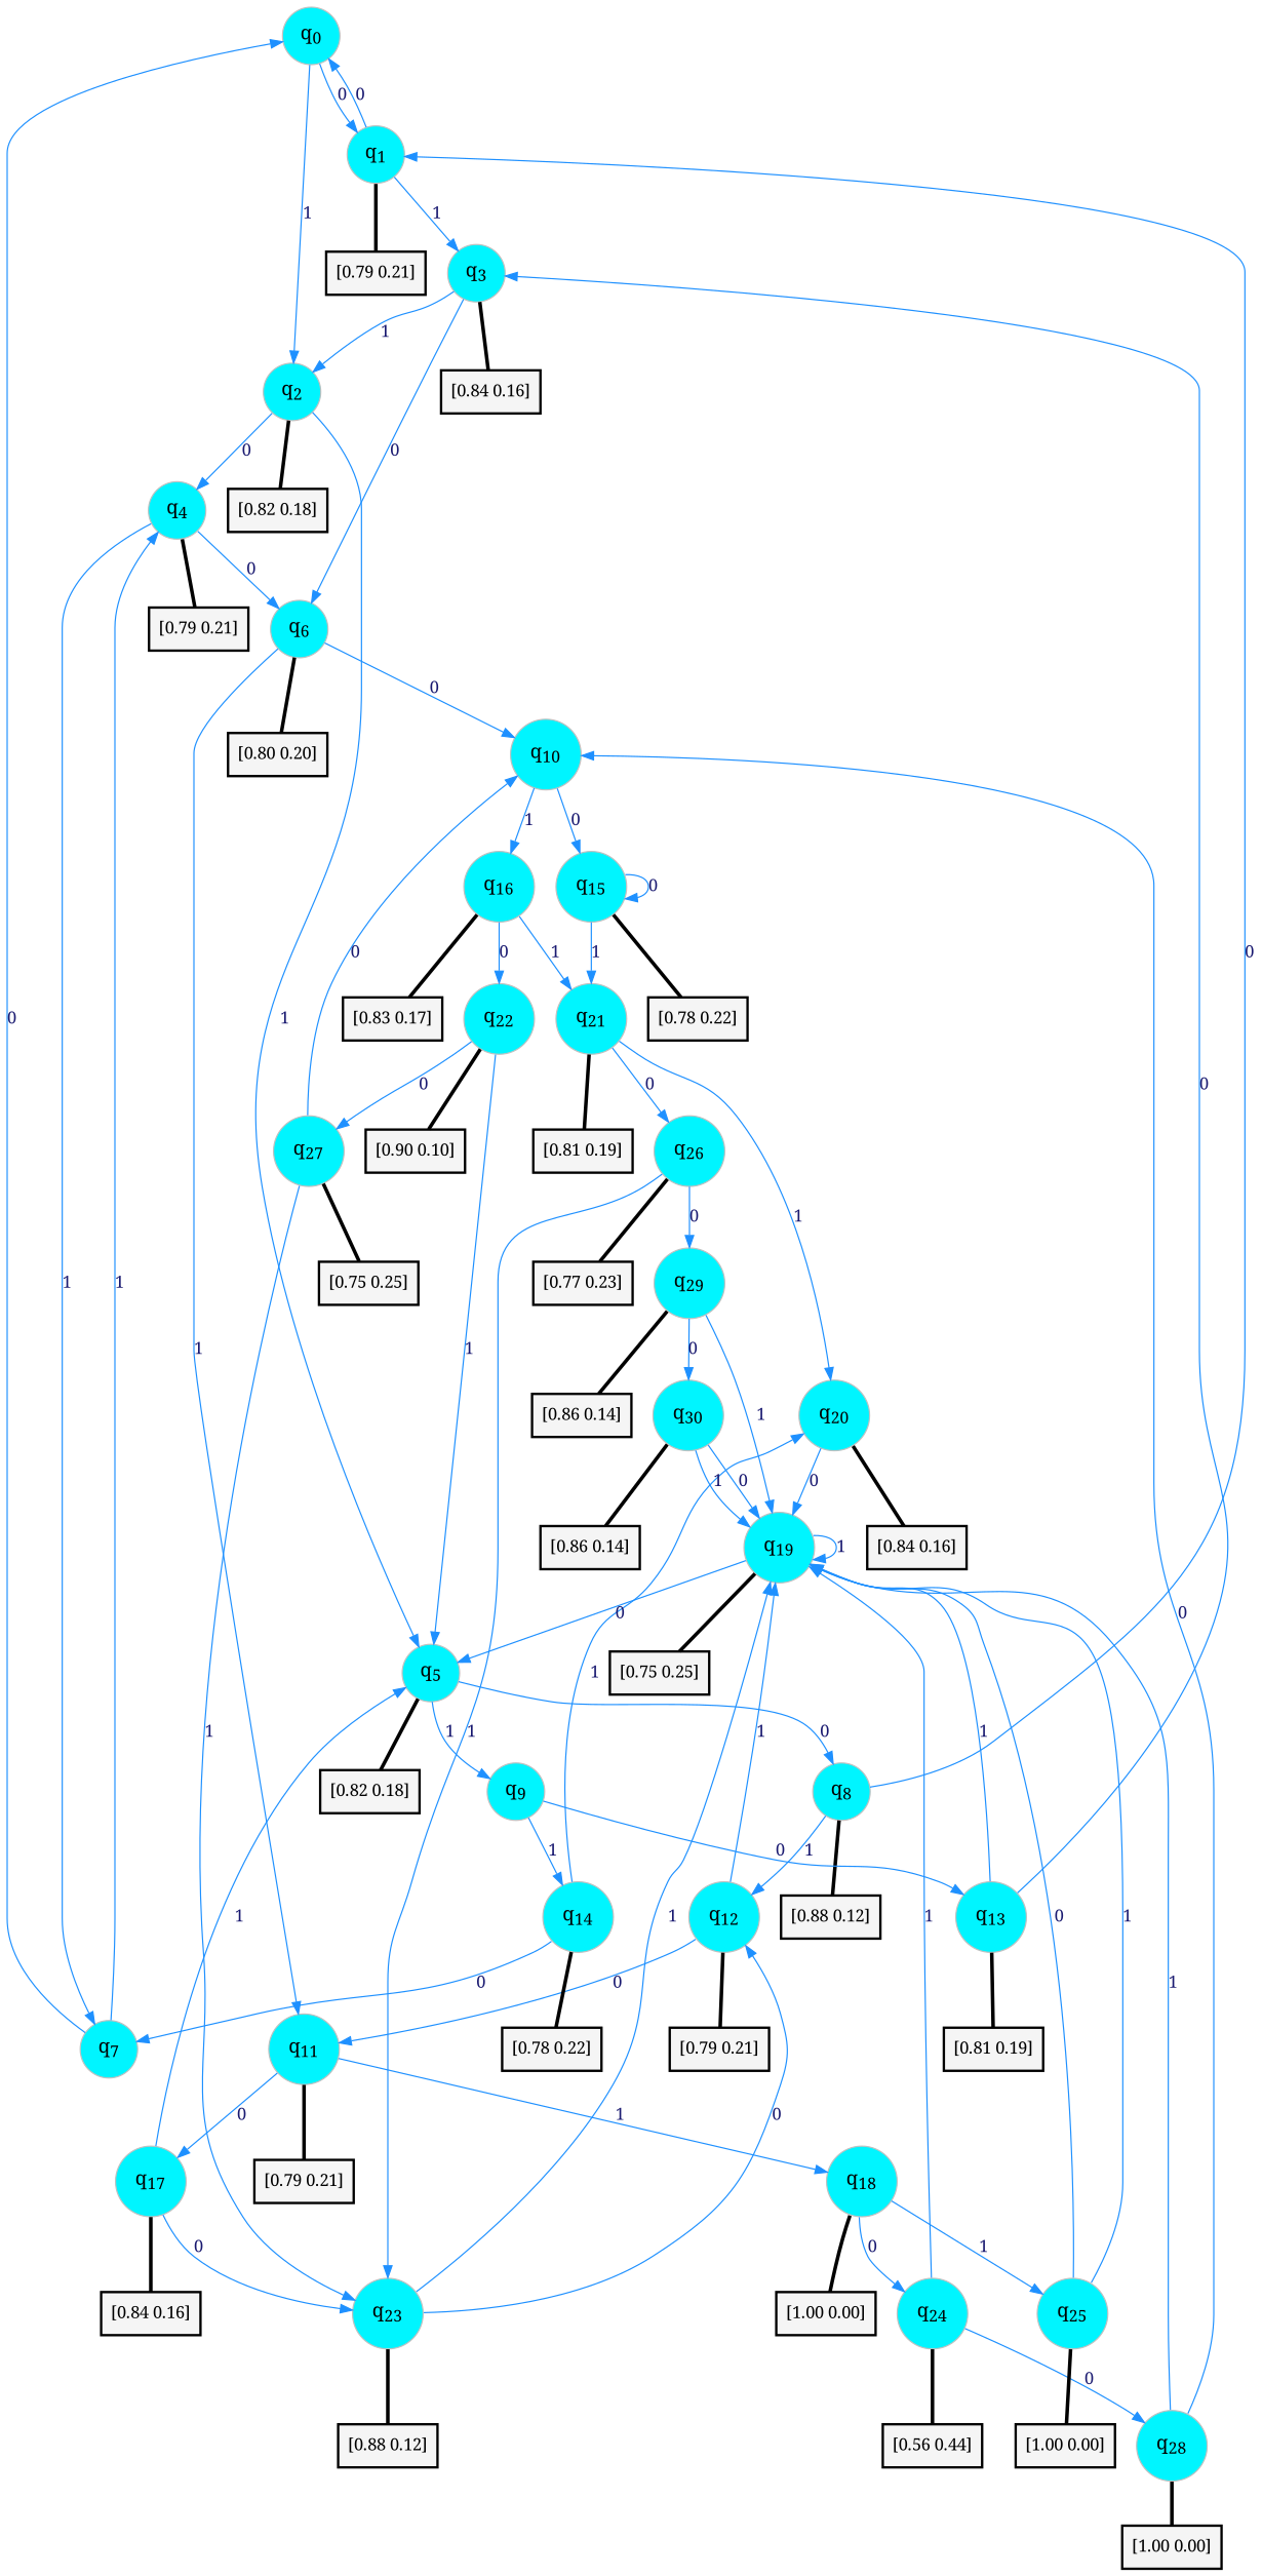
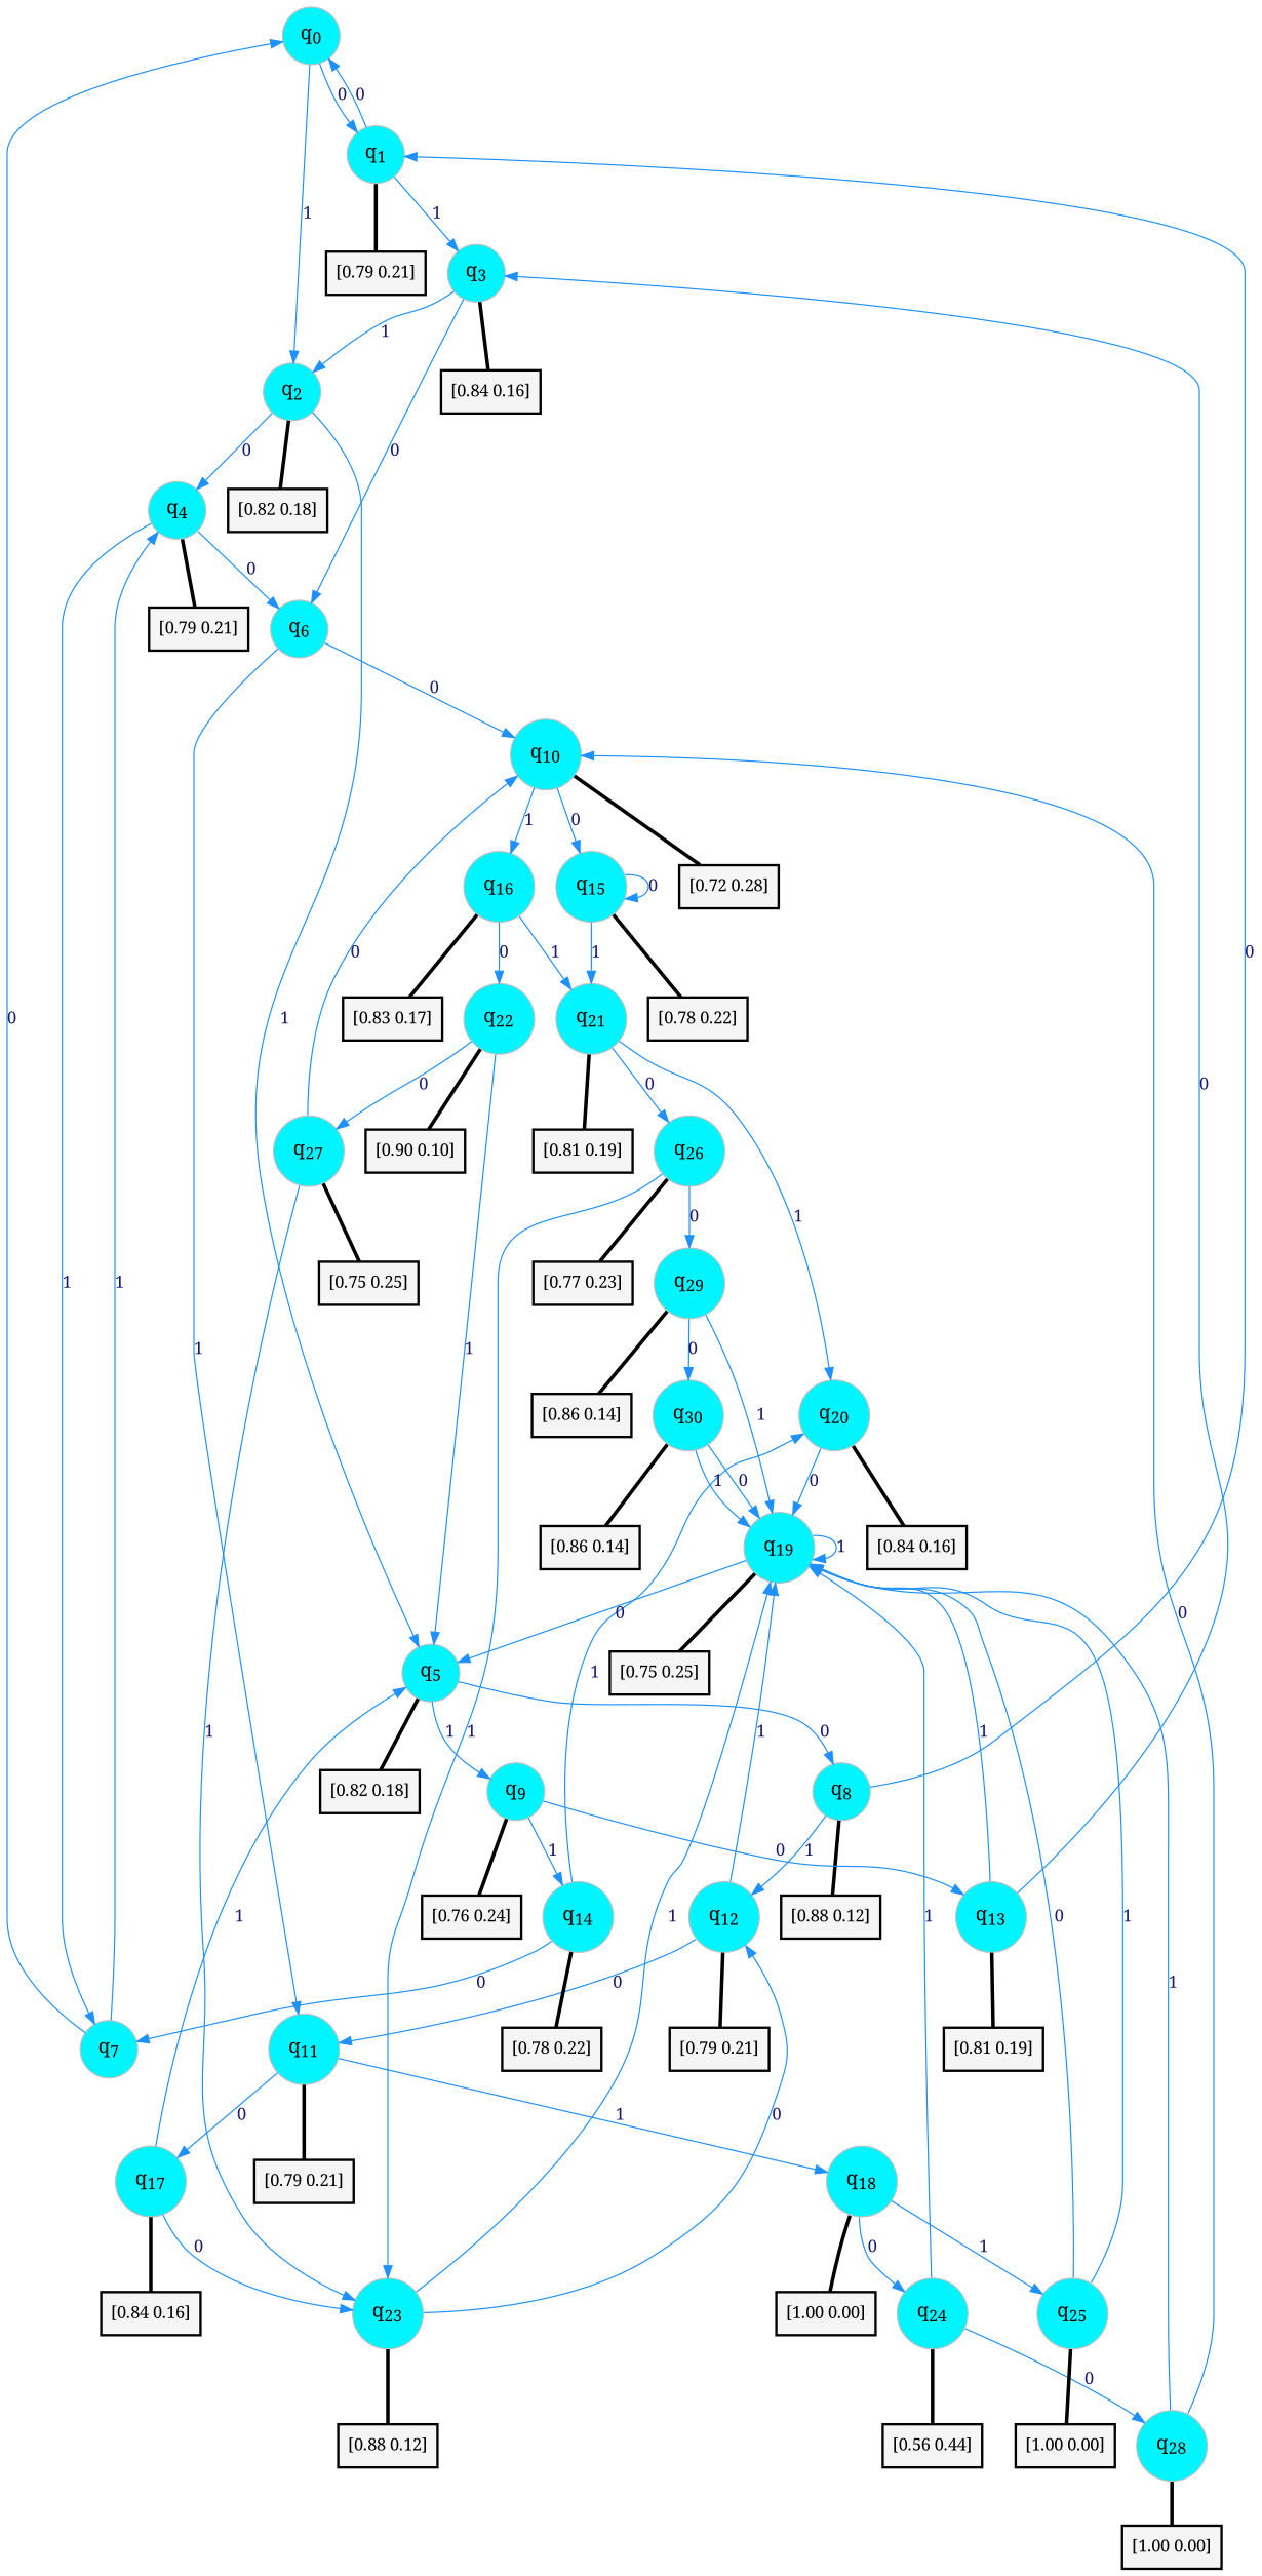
  digraph {
    fontname="Noto Serif"
    rankdir=TD
    node [color=gray fillcolor=turquoise1 fontcolor=black fontname="Noto Serif" fontsize=16 fontweight=bold shape=circle style=filled]
    edge [arrowsize=1 color=dodgerblue1 fontcolor=midnightblue fontname="Noto Serif" fontweight=bold penwidth=1 style=solid weight=20]
    n1 [label=<q<SUB>0</SUB>>]
    n2 [label=<q<SUB>1</SUB>>]
    n3 [label=<q<SUB>2</SUB>>]
    n4 [label=<q<SUB>3</SUB>>]
    n5 [color=black fillcolor=whitesmoke fontsize=14 label="[0.79 0.21]" penwidth=2 shape=box]
    n6 [label=<q<SUB>4</SUB>>]
    n7 [label=<q<SUB>5</SUB>>]
    n8 [color=black fillcolor=whitesmoke fontsize=14 label="[0.82 0.18]" penwidth=2 shape=box]
    n9 [label=<q<SUB>6</SUB>>]
    n10 [color=black fillcolor=whitesmoke fontsize=14 label="[0.84 0.16]" penwidth=2 shape=box]
    n11 [label=<q<SUB>7</SUB>>]
    n12 [color=black fillcolor=whitesmoke fontsize=14 label="[0.79 0.21]" penwidth=2 shape=box]
    n13 [label=<q<SUB>8</SUB>>]
    n14 [label=<q<SUB>9</SUB>>]
    n15 [color=black fillcolor=whitesmoke fontsize=14 label="[0.82 0.18]" penwidth=2 shape=box]
    n16 [label=<q<SUB>10</SUB>>]
    n17 [label=<q<SUB>11</SUB>>]
-   n18 [color=black fillcolor=whitesmoke fontsize=14 label="[0.80 0.20]" penwidth=2 shape=box]
    n19 [label=<q<SUB>12</SUB>>]
    n20 [color=black fillcolor=whitesmoke fontsize=14 label="[0.88 0.12]" penwidth=2 shape=box]
    n21 [label=<q<SUB>13</SUB>>]
    n22 [label=<q<SUB>14</SUB>>]
+   n23 [color=black fillcolor=whitesmoke fontsize=14 label="[0.76 0.24]" penwidth=2 shape=box]
    n24 [label=<q<SUB>15</SUB>>]
    n25 [label=<q<SUB>16</SUB>>]
+   n26 [color=black fillcolor=whitesmoke fontsize=14 label="[0.72 0.28]" penwidth=2 shape=box]
    n27 [label=<q<SUB>17</SUB>>]
    n28 [label=<q<SUB>18</SUB>>]
    n29 [color=black fillcolor=whitesmoke fontsize=14 label="[0.79 0.21]" penwidth=2 shape=box]
    n30 [label=<q<SUB>19</SUB>>]
    n31 [color=black fillcolor=whitesmoke fontsize=14 label="[0.79 0.21]" penwidth=2 shape=box]
    n32 [color=black fillcolor=whitesmoke fontsize=14 label="[0.81 0.19]" penwidth=2 shape=box]
    n33 [label=<q<SUB>20</SUB>>]
    n34 [color=black fillcolor=whitesmoke fontsize=14 label="[0.78 0.22]" penwidth=2 shape=box]
    n35 [label=<q<SUB>21</SUB>>]
    n36 [color=black fillcolor=whitesmoke fontsize=14 label="[0.78 0.22]" penwidth=2 shape=box]
    n37 [label=<q<SUB>22</SUB>>]
    n38 [color=black fillcolor=whitesmoke fontsize=14 label="[0.83 0.17]" penwidth=2 shape=box]
    n39 [label=<q<SUB>23</SUB>>]
    n40 [color=black fillcolor=whitesmoke fontsize=14 label="[0.84 0.16]" penwidth=2 shape=box]
    n41 [label=<q<SUB>24</SUB>>]
    n42 [label=<q<SUB>25</SUB>>]
    n43 [color=black fillcolor=whitesmoke fontsize=14 label="[1.00 0.00]" penwidth=2 shape=box]
    n44 [color=black fillcolor=whitesmoke fontsize=14 label="[0.75 0.25]" penwidth=2 shape=box]
    n45 [color=black fillcolor=whitesmoke fontsize=14 label="[0.84 0.16]" penwidth=2 shape=box]
    n46 [label=<q<SUB>26</SUB>>]
    n47 [color=black fillcolor=whitesmoke fontsize=14 label="[0.81 0.19]" penwidth=2 shape=box]
    n48 [label=<q<SUB>27</SUB>>]
    n49 [color=black fillcolor=whitesmoke fontsize=14 label="[0.90 0.10]" penwidth=2 shape=box]
    n50 [color=black fillcolor=whitesmoke fontsize=14 label="[0.88 0.12]" penwidth=2 shape=box]
    n51 [label=<q<SUB>28</SUB>>]
    n52 [color=black fillcolor=whitesmoke fontsize=14 label="[0.56 0.44]" penwidth=2 shape=box]
    n53 [color=black fillcolor=whitesmoke fontsize=14 label="[1.00 0.00]" penwidth=2 shape=box]
    n54 [label=<q<SUB>29</SUB>>]
    n55 [color=black fillcolor=whitesmoke fontsize=14 label="[0.77 0.23]" penwidth=2 shape=box]
    n56 [color=black fillcolor=whitesmoke fontsize=14 label="[0.75 0.25]" penwidth=2 shape=box]
    n57 [color=black fillcolor=whitesmoke fontsize=14 label="[1.00 0.00]" penwidth=2 shape=box]
    n58 [label=<q<SUB>30</SUB>>]
    n59 [color=black fillcolor=whitesmoke fontsize=14 label="[0.86 0.14]" penwidth=2 shape=box]
    n60 [color=black fillcolor=whitesmoke fontsize=14 label="[0.86 0.14]" penwidth=2 shape=box]
    n1 -> n2 [label=0]
    n1 -> n3 [label=1]
    n2 -> n1 [label=0]
    n2 -> n4 [label=1]
    n2 -> n5 [arrowhead=none color=black penwidth=3]
    n3 -> n6 [label=0]
    n3 -> n7 [label=1]
    n3 -> n8 [arrowhead=none color=black penwidth=3]
    n4 -> n3 [label=1]
    n4 -> n9 [label=0]
    n4 -> n10 [arrowhead=none color=black penwidth=3]
    n6 -> n9 [label=0]
    n6 -> n11 [label=1]
    n6 -> n12 [arrowhead=none color=black penwidth=3]
    n7 -> n13 [label=0]
    n7 -> n14 [label=1]
    n7 -> n15 [arrowhead=none color=black penwidth=3]
    n9 -> n16 [label=0]
    n9 -> n17 [label=1]
-   n9 -> n18 [arrowhead=none color=black penwidth=3]
    n11 -> n1 [label=0]
    n11 -> n6 [label=1]
    n13 -> n2 [label=0]
    n13 -> n19 [label=1]
    n13 -> n20 [arrowhead=none color=black penwidth=3]
    n14 -> n21 [label=0]
    n14 -> n22 [label=1]
+   n14 -> n23 [arrowhead=none color=black penwidth=3]
    n16 -> n24 [label=0]
    n16 -> n25 [label=1]
+   n16 -> n26 [arrowhead=none color=black penwidth=3]
    n17 -> n27 [label=0]
    n17 -> n28 [label=1]
    n17 -> n29 [arrowhead=none color=black penwidth=3]
    n19 -> n17 [label=0]
    n19 -> n30 [label=1]
    n19 -> n31 [arrowhead=none color=black penwidth=3]
    n21 -> n4 [label=0]
    n21 -> n30 [label=1]
    n21 -> n32 [arrowhead=none color=black penwidth=3]
    n22 -> n11 [label=0]
    n22 -> n33 [label=1]
    n22 -> n34 [arrowhead=none color=black penwidth=3]
    n24 -> n24 [label=0]
    n24 -> n35 [label=1]
    n24 -> n36 [arrowhead=none color=black penwidth=3]
    n25 -> n35 [label=1]
    n25 -> n37 [label=0]
    n25 -> n38 [arrowhead=none color=black penwidth=3]
    n27 -> n7 [label=1]
    n27 -> n39 [label=0]
    n27 -> n40 [arrowhead=none color=black penwidth=3]
    n28 -> n41 [label=0]
    n28 -> n42 [label=1]
    n28 -> n43 [arrowhead=none color=black penwidth=3]
    n30 -> n7 [label=0]
    n30 -> n30 [label=1]
    n30 -> n44 [arrowhead=none color=black penwidth=3]
    n33 -> n30 [label=0]
    n33 -> n45 [arrowhead=none color=black penwidth=3]
    n35 -> n33 [label=1]
    n35 -> n46 [label=0]
    n35 -> n47 [arrowhead=none color=black penwidth=3]
    n37 -> n7 [label=1]
    n37 -> n48 [label=0]
    n37 -> n49 [arrowhead=none color=black penwidth=3]
    n39 -> n19 [label=0]
    n39 -> n30 [label=1]
    n39 -> n50 [arrowhead=none color=black penwidth=3]
    n41 -> n30 [label=1]
    n41 -> n51 [label=0]
    n41 -> n52 [arrowhead=none color=black penwidth=3]
    n42 -> n30 [label=0]
    n42 -> n30 [label=1]
    n42 -> n53 [arrowhead=none color=black penwidth=3]
    n46 -> n39 [label=1]
    n46 -> n54 [label=0]
    n46 -> n55 [arrowhead=none color=black penwidth=3]
    n48 -> n16 [label=0]
    n48 -> n39 [label=1]
    n48 -> n56 [arrowhead=none color=black penwidth=3]
    n51 -> n16 [label=0]
    n51 -> n30 [label=1]
    n51 -> n57 [arrowhead=none color=black penwidth=3]
    n54 -> n30 [label=1]
    n54 -> n58 [label=0]
    n54 -> n59 [arrowhead=none color=black penwidth=3]
    n58 -> n30 [label=0]
    n58 -> n30 [label=1]
    n58 -> n60 [arrowhead=none color=black penwidth=3]
  }
